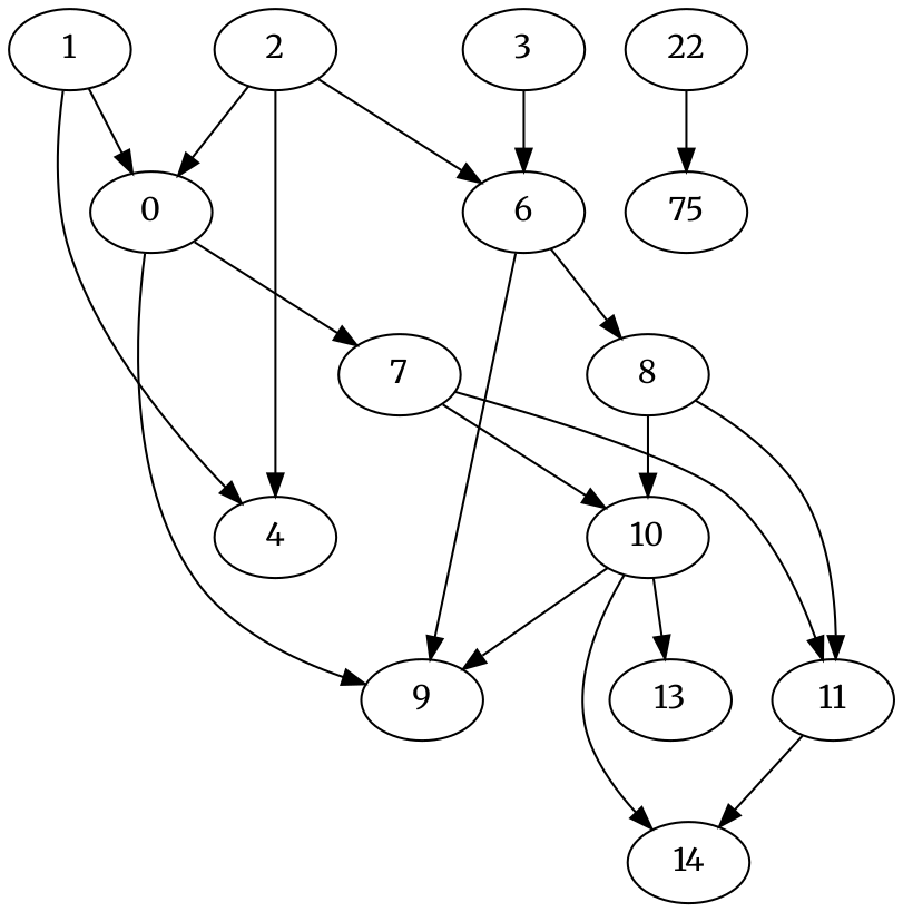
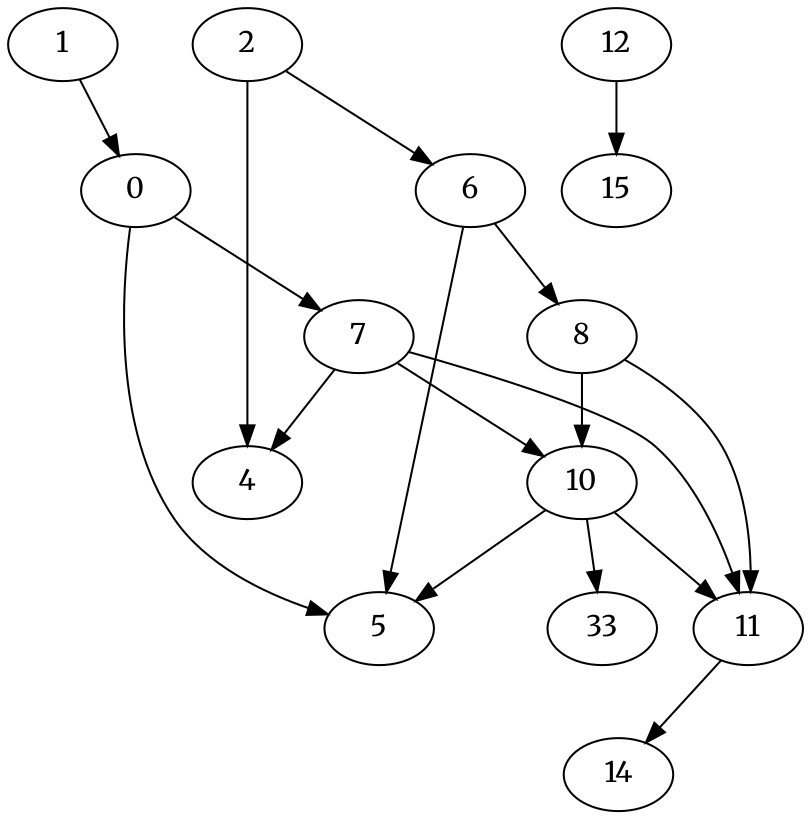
  digraph {
    fontname=Merriweather
    node [alpha=0.13 fontname=Merriweather]
    edge [fontname=Merriweather]
    1 [expect_size=20545536]
    4 [expect_size=35932160]
    n3 [alpha=0.15 expect_size=36030464 label=0]
    7 [alpha=0.03 expect_size=12566528]
-   9 [alpha=0.07 expect_size=38318080]
+   9 [alpha=0.07 expect_size=38318080 label=5]
    10 [alpha=0.07 expect_size=30791680]
    11 [alpha=0.08 expect_size=18437120]
    2 [alpha=0.04 expect_size=49142784]
    6 [alpha=0.11 expect_size=23983104]
    8 [alpha=0.14 expect_size=51271680]
-   3 [alpha=0.05 expect_size=7302144]
-   13 [alpha=0.05 expect_size=12590080]
+   13 [alpha=0.05 expect_size=12590080 label=33]
    14 [alpha=0.06 expect_size=25070592]
-   12 [alpha=0.02 expect_size=49327104 label=22]
-   15 [alpha=0.06 expect_size=8662016 label=75]
-   1 -> 4
+   12 [alpha=0.02 expect_size=49327104]
+   15 [alpha=0.06 expect_size=8662016]
+   7 -> 4
    1 -> n3
    n3 -> 7
    n3 -> 9
    7 -> 10
    7 -> 11
    10 -> 9
    10 -> 13
-   10 -> 14
+   10 -> 11
    11 -> 14
    2 -> 4
-   2 -> n3
    2 -> 6
    6 -> 9
    6 -> 8
    8 -> 10
    8 -> 11
-   3 -> 6
    12 -> 15
  }
